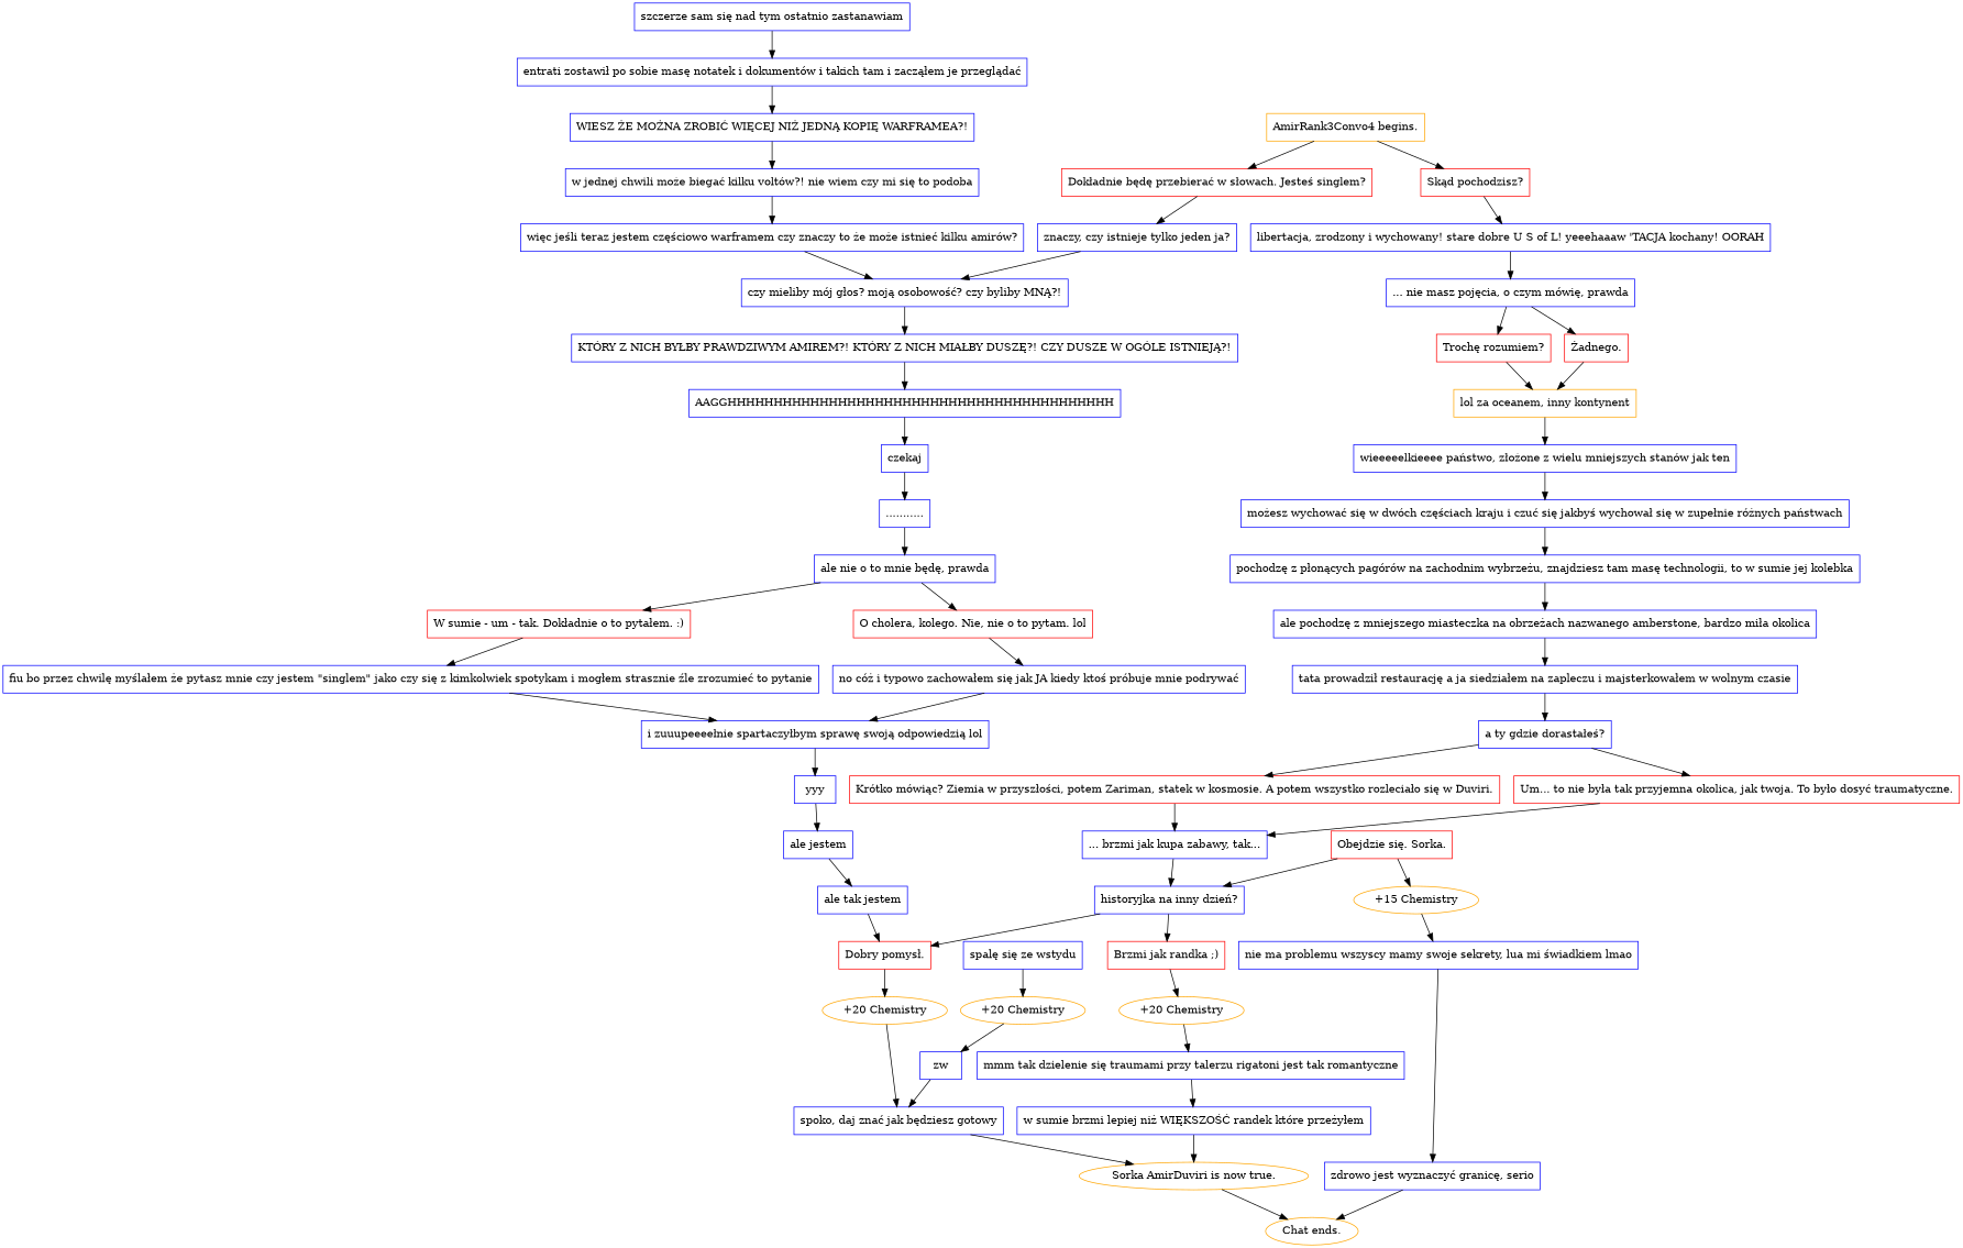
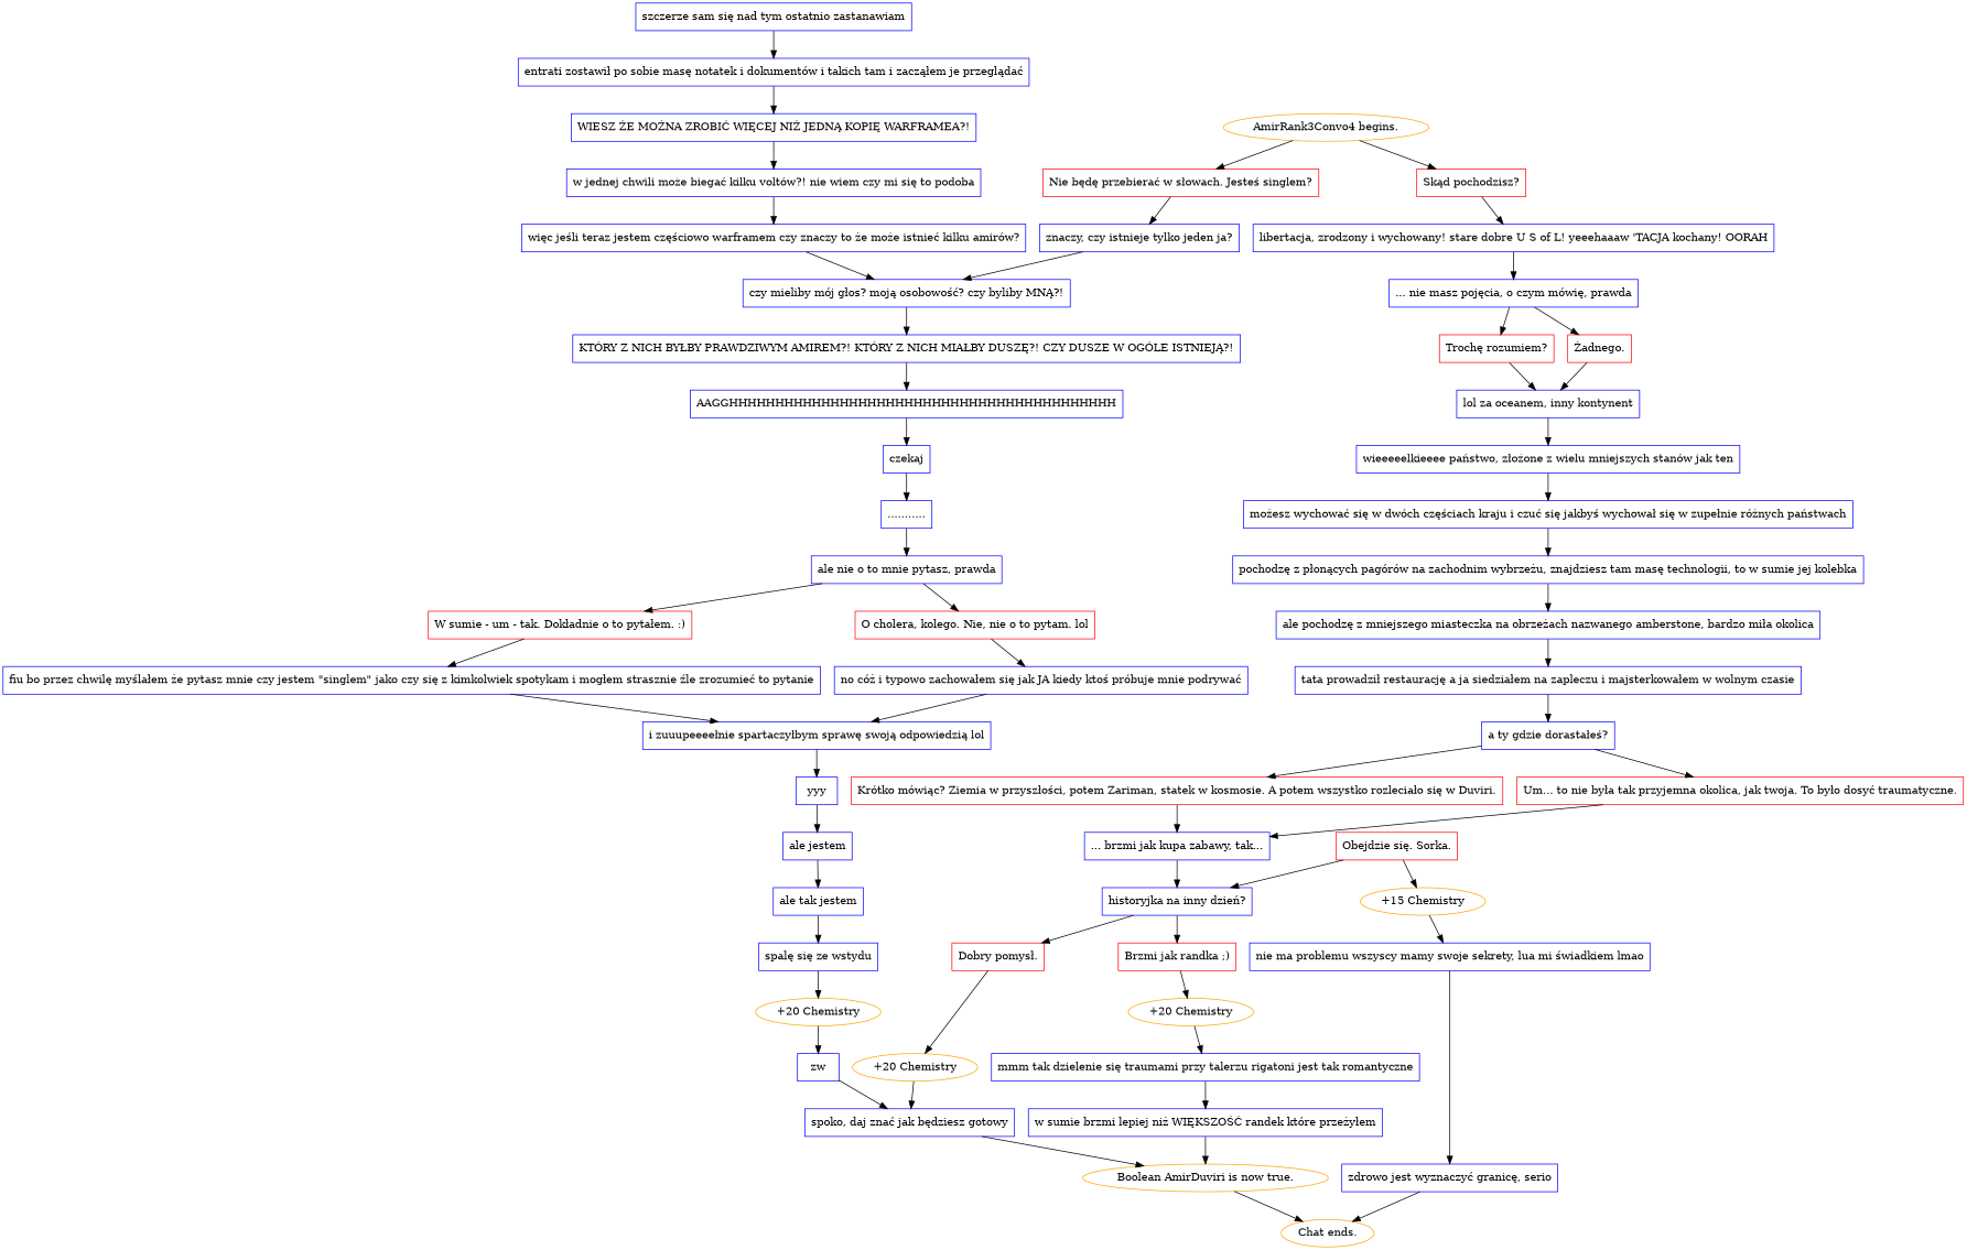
  digraph {
    node [color=blue shape=box]
-   "AmirRank3Convo4 begins." [color=orange]
-   n2 [color=red label="Dokładnie będę przebierać w słowach. Jesteś singlem?"]
+   "AmirRank3Convo4 begins." [color=orange shape=""]
+   n2 [color=red label="Nie będę przebierać w słowach. Jesteś singlem?"]
    n3 [color=red label="Skąd pochodzisz?"]
    n4 [label="znaczy, czy istnieje tylko jeden ja?"]
    n5 [label="libertacja, zrodzony i wychowany! stare dobre U S of L! yeeehaaaw 'TACJA kochany! OORAH"]
    n6 [label="czy mieliby mój głos? moją osobowość? czy byliby MNĄ?!"]
    n7 [label="... nie masz pojęcia, o czym mówię, prawda"]
    n8 [label="szczerze sam się nad tym ostatnio zastanawiam"]
    n9 [label="entrati zostawił po sobie masę notatek i dokumentów i takich tam i zacząłem je przeglądać"]
    n10 [color=red label="Żadnego."]
    n11 [color=red label="Trochę rozumiem?"]
    n12 [label="WIESZ ŻE MOŻNA ZROBIĆ WIĘCEJ NIŻ JEDNĄ KOPIĘ WARFRAMEA?!"]
-   n13 [color=orange label="lol za oceanem, inny kontynent"]
+   n13 [label="lol za oceanem, inny kontynent"]
    n14 [label="w jednej chwili może biegać kilku voltów?! nie wiem czy mi się to podoba"]
    n15 [label="wieeeeelkieeee państwo, złożone z wielu mniejszych stanów jak ten"]
    n16 [label="więc jeśli teraz jestem częściowo warframem czy znaczy to że może istnieć kilku amirów?"]
    n17 [label="możesz wychować się w dwóch częściach kraju i czuć się jakbyś wychował się w zupełnie różnych państwach"]
    n18 [label="pochodzę z płonących pagórów na zachodnim wybrzeżu, znajdziesz tam masę technologii, to w sumie jej kolebka"]
    n19 [label="KTÓRY Z NICH BYŁBY PRAWDZIWYM AMIREM?! KTÓRY Z NICH MIAŁBY DUSZĘ?! CZY DUSZE W OGÓLE ISTNIEJĄ?!"]
    n20 [label="ale pochodzę z mniejszego miasteczka na obrzeżach nazwanego amberstone, bardzo miła okolica"]
    n21 [label=AAGGHHHHHHHHHHHHHHHHHHHHHHHHHHHHHHHHHHHHHHHHHH]
    n22 [label="tata prowadził restaurację a ja siedziałem na zapleczu i majsterkowałem w wolnym czasie"]
    n23 [label=czekaj]
    n24 [label="a ty gdzie dorastałeś?"]
    n25 [label="..........."]
    n26 [color=red label="Um... to nie była tak przyjemna okolica, jak twoja. To było dosyć traumatyczne."]
    n27 [color=red label="Krótko mówiąc? Ziemia w przyszłości, potem Zariman, statek w kosmosie. A potem wszystko rozleciało się w Duviri."]
-   n28 [label="ale nie o to mnie będę, prawda"]
+   n28 [label="ale nie o to mnie pytasz, prawda"]
    n29 [label="... brzmi jak kupa zabawy, tak..."]
    n30 [color=red label="O cholera, kolego. Nie, nie o to pytam. lol"]
    n31 [color=red label="W sumie - um - tak. Dokładnie o to pytałem. :)"]
    n32 [label="historyjka na inny dzień?"]
    n33 [label="no cóż i typowo zachowałem się jak JA kiedy ktoś próbuje mnie podrywać"]
    n34 [label="fiu bo przez chwilę myślałem że pytasz mnie czy jestem \"singlem\" jako czy się z kimkolwiek spotykam i mogłem strasznie źle zrozumieć to pytanie"]
    n35 [color=red label="Brzmi jak randka ;)"]
    n36 [color=red label="Dobry pomysł."]
    n37 [label="i zuuupeeeełnie spartaczyłbym sprawę swoją odpowiedzią lol"]
    n38 [color=orange label="+20 Chemistry" shape=""]
    n39 [color=orange label="+20 Chemistry" shape=""]
    n40 [color=red label="Obejdzie się. Sorka."]
    n41 [color=orange label="+15 Chemistry" shape=""]
    n42 [label=yyy]
    n43 [label="mmm tak dzielenie się traumami przy talerzu rigatoni jest tak romantyczne"]
    n44 [label="spoko, daj znać jak będziesz gotowy"]
    n45 [label="nie ma problemu wszyscy mamy swoje sekrety, lua mi świadkiem lmao"]
    n46 [label="ale jestem"]
    n47 [label="w sumie brzmi lepiej niż WIĘKSZOŚĆ randek które przeżyłem"]
-   n48 [color=orange label="Sorka AmirDuviri is now true." shape=""]
+   n48 [color=orange label="Boolean AmirDuviri is now true." shape=""]
    n49 [label="zdrowo jest wyznaczyć granicę, serio"]
    n50 [label="ale tak jestem"]
    "Chat ends." [color=orange shape=""]
    n52 [label="spalę się ze wstydu"]
    n53 [color=orange label="+20 Chemistry" shape=""]
    n54 [label=zw]
    "AmirRank3Convo4 begins." -> n2
    "AmirRank3Convo4 begins." -> n3
    n2 -> n4
    n3 -> n5
    n4 -> n6
    n5 -> n7
    n6 -> n19
    n7 -> n10
    n7 -> n11
    n8 -> n9
    n9 -> n12
    n10 -> n13
    n11 -> n13
    n12 -> n14
    n13 -> n15
    n14 -> n16
    n15 -> n17
    n16 -> n6
    n17 -> n18
    n18 -> n20
    n19 -> n21
    n20 -> n22
    n21 -> n23
    n22 -> n24
    n23 -> n25
    n24 -> n26
    n24 -> n27
    n25 -> n28
    n26 -> n29
    n27 -> n29
    n28 -> n30
    n28 -> n31
    n29 -> n32
    n30 -> n33
    n31 -> n34
    n32 -> n35
    n32 -> n36
    n33 -> n37
    n34 -> n37
    n35 -> n38
    n36 -> n39
    n37 -> n42
    n38 -> n43
    n39 -> n44
    n40 -> n32
    n40 -> n41
    n41 -> n45
    n42 -> n46
    n43 -> n47
    n44 -> n48
    n45 -> n49
    n46 -> n50
    n47 -> n48
    n48 -> "Chat ends."
    n49 -> "Chat ends."
-   n50 -> n36
+   n50 -> n52
    n52 -> n53
    n53 -> n54
    n54 -> n44
  }
